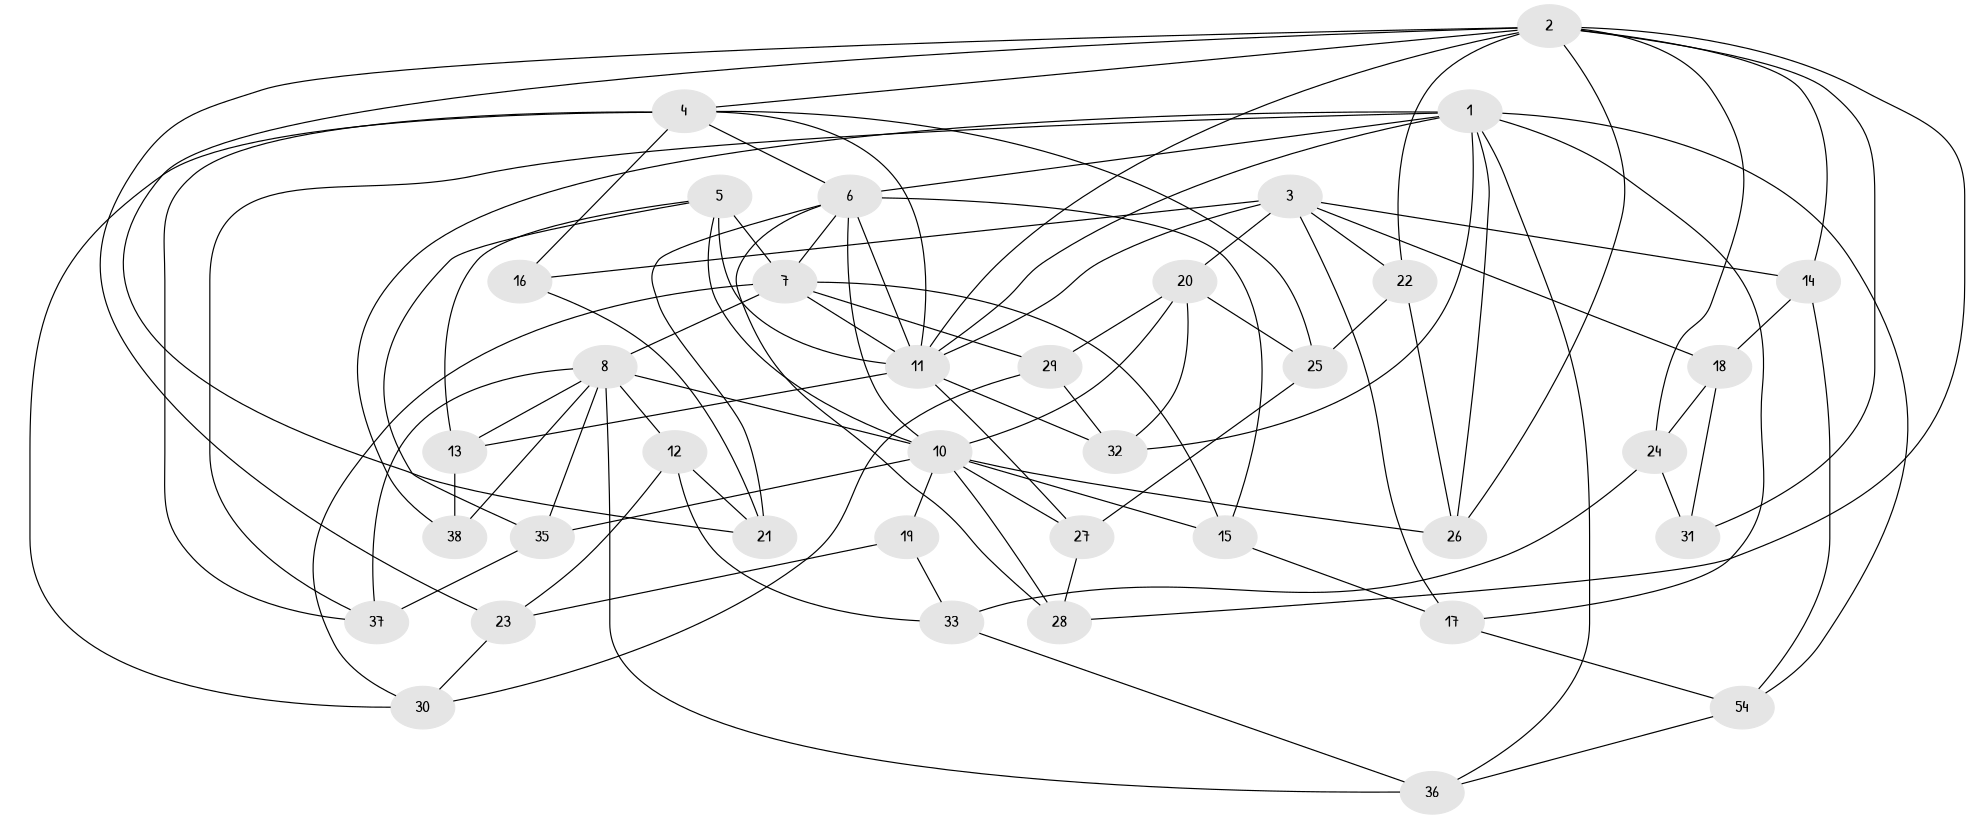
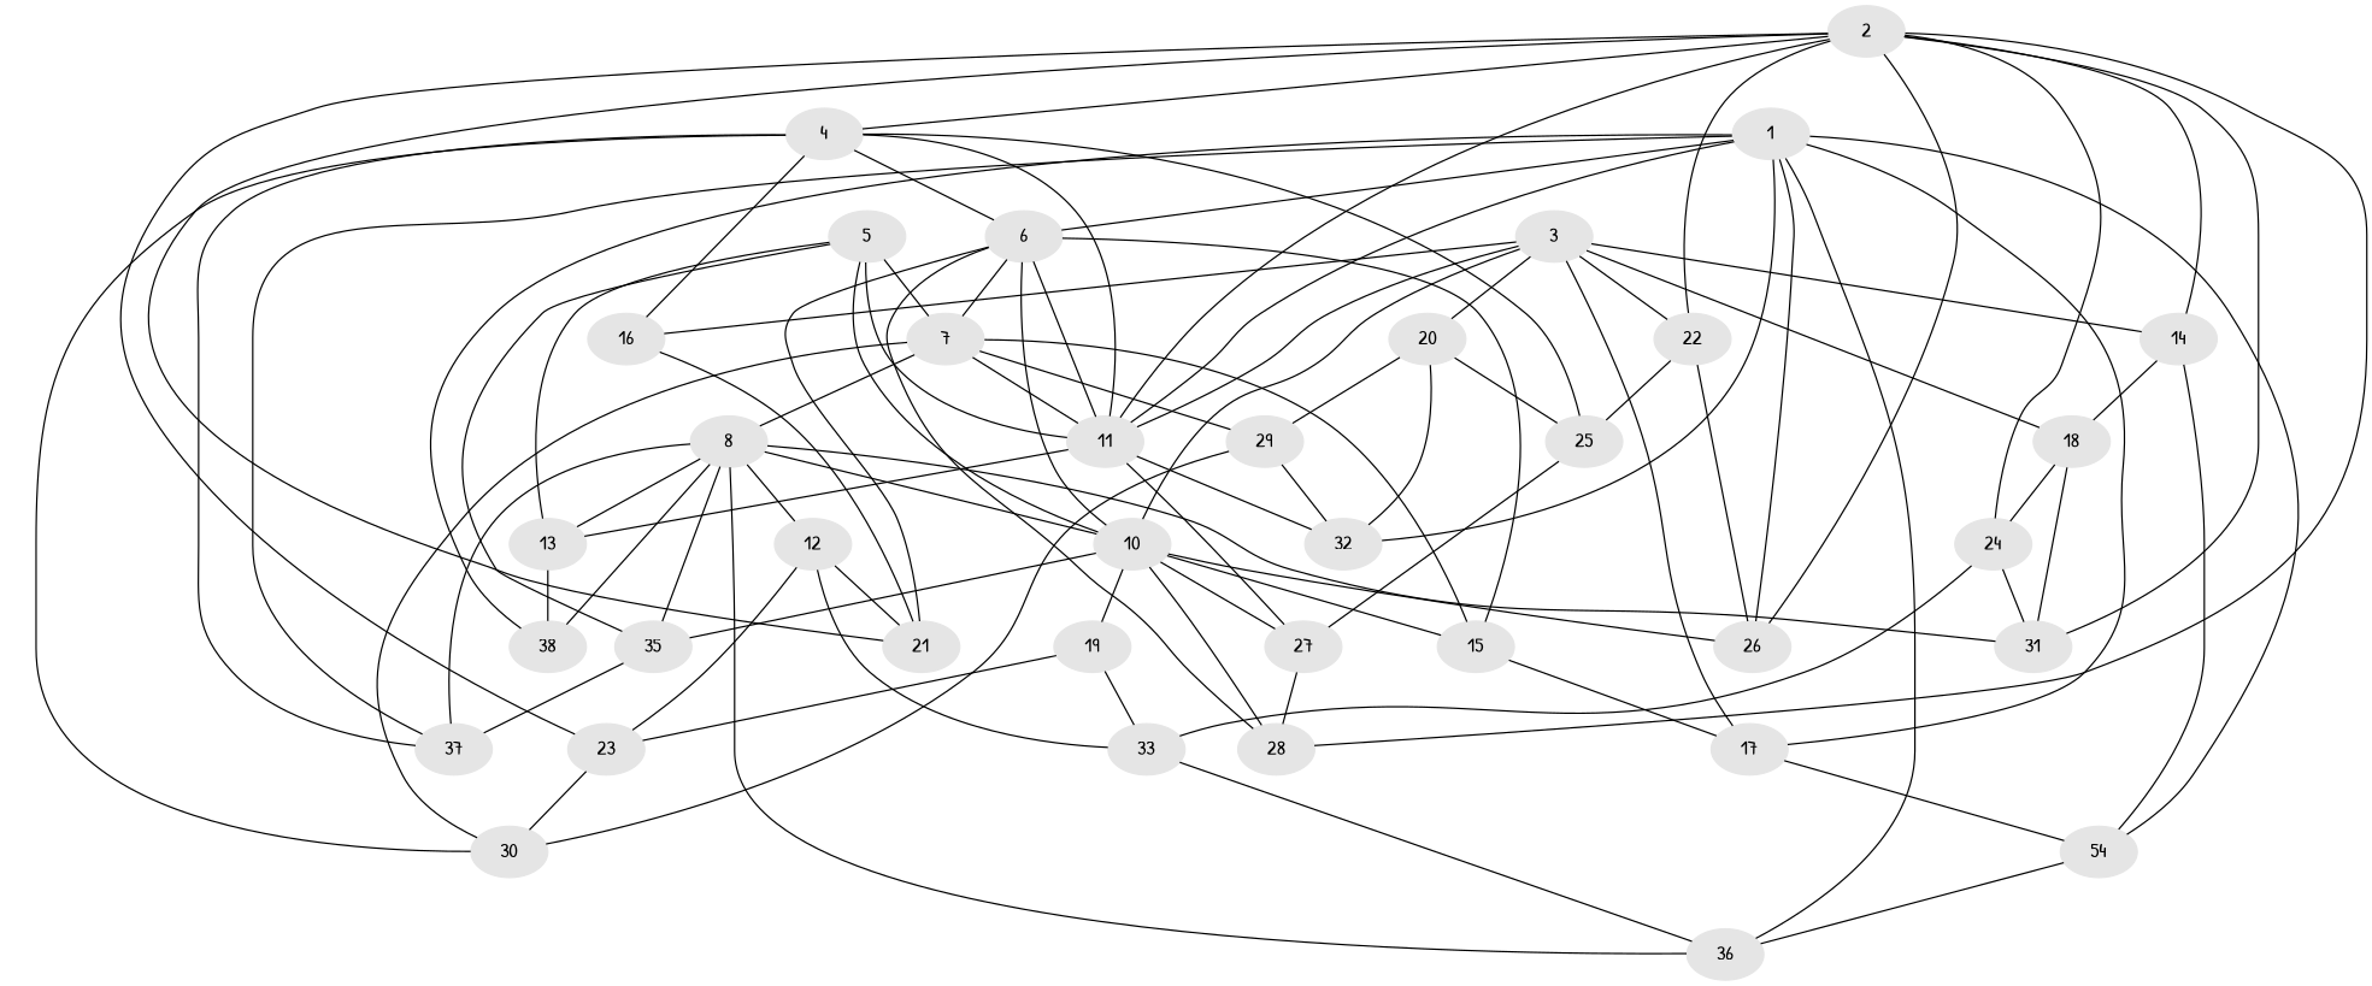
  graph {
    fontname="Patrick Hand"
    node [color=gray90 fontname="Patrick Hand" style=filled]
    edge [fontname="Patrick Hand" weight=1.0]
    1
    6
    11
    17
    26
    32
    n7 [label=54]
    36
    37
    38
    21
    28
    10
    7
    15
    13
    27
    2
    4
    14
    22
    23
    24
    31
    16
    25
    30
    18
    33
    3
    20
    35
    19
    29
    8
    5
    12
    1 -- 6 [weight=2.0]
    1 -- 11
    1 -- 17
    1 -- 26
    1 -- 32
    1 -- n7
    1 -- 36
    1 -- 37
    1 -- 38
    6 -- 11
    6 -- 21
    6 -- 28
    6 -- 10
    6 -- 7
    6 -- 15
    11 -- 32
    11 -- 13
    11 -- 27
    17 -- n7
    n7 -- 36
    10 -- 26
    10 -- 28
    10 -- 15
    10 -- 27
    10 -- 35
    10 -- 19 [weight=2.0]
    7 -- 11
    7 -- 15
    7 -- 30
    7 -- 29
    7 -- 8 [weight=2.0]
    15 -- 17
    13 -- 38
    27 -- 28
    2 -- 11
    2 -- 26
    2 -- 21
    2 -- 28
    2 -- 4
    2 -- 14
    2 -- 22
    2 -- 23
    2 -- 24
    2 -- 31
    4 -- 6
    4 -- 11
    4 -- 37
    4 -- 16 [weight=2.0]
    4 -- 25
    4 -- 30
    14 -- n7
    14 -- 18
    22 -- 26
    22 -- 25
    23 -- 30
    24 -- 31
    24 -- 33
    16 -- 21
    25 -- 27
    18 -- 24
    18 -- 31
    33 -- 36
    3 -- 11
    3 -- 17
-   20 -- 10
+   3 -- 10
    3 -- 14
    3 -- 22
    3 -- 16
    3 -- 18
    3 -- 20
    20 -- 32
    20 -- 25
    20 -- 29
    35 -- 37
    19 -- 23
    19 -- 33
    29 -- 32
    29 -- 30
    8 -- 36
    8 -- 37
    8 -- 38
    8 -- 10
    8 -- 13
+   8 -- 31
    8 -- 35
    8 -- 12
    5 -- 11 [weight=3.0]
    5 -- 10
    5 -- 7 [weight=2.0]
    5 -- 13
    5 -- 35
    12 -- 21
    12 -- 23
    12 -- 33
  }
